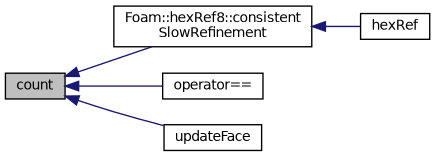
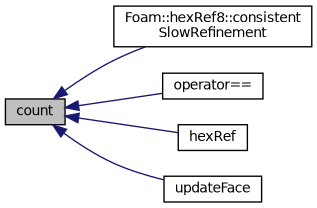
  digraph {
    rankdir=LR
    node [color=black fontname=Helvetica fontsize=10 shape=record]
    edge [color=midnightblue dir=back fontname=Helvetica fontsize=10 labelfontname=Helvetica labelfontsize=10 style=solid]
    n1 [fillcolor=grey75 fontcolor=black height=0.2 label=count style=filled width=0.4]
    n2 [height=0.2 label="Foam::hexRef8::consistent\lSlowRefinement" width=0.4]
    n3 [height=0.2 label="operator==" width=0.4]
    n4 [height=0.2 label=hexRef width=0.4]
    n5 [height=0.2 label=updateFace width=0.4]
    n1 -> n2
    n1 -> n3
-   n2 -> n4
+   n1 -> n4
    n1 -> n5
  }
